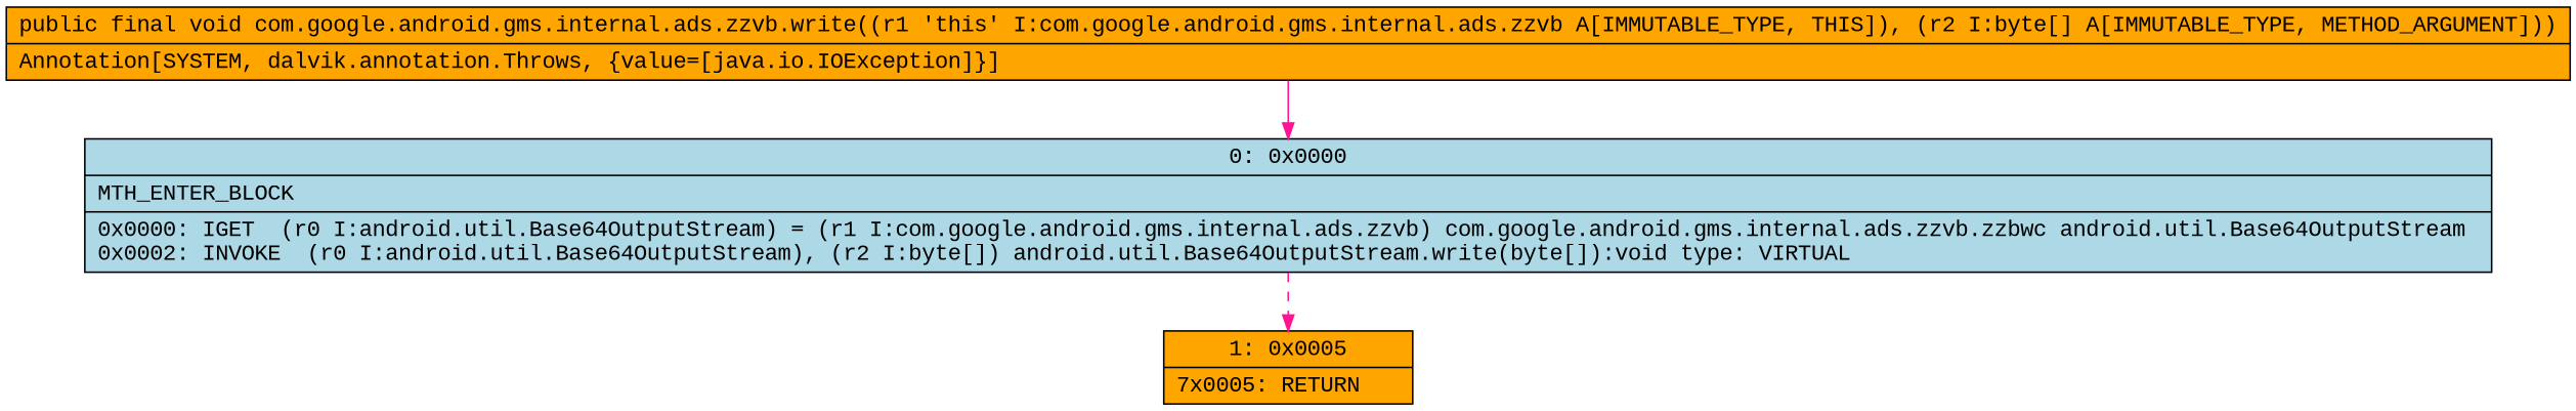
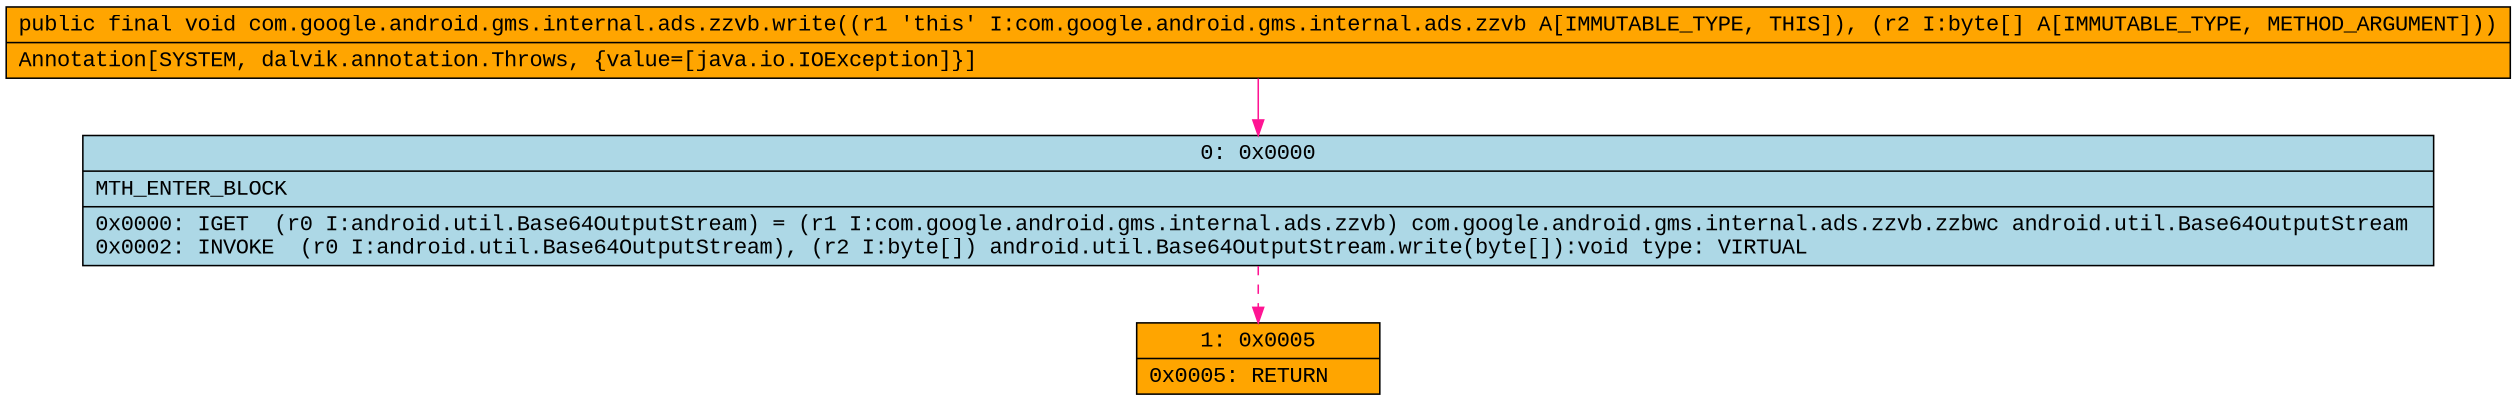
  digraph {
    fontname="Liberation Mono"
    node [shape=record style=filled fillcolor=orange fontname="Liberation Mono"]
    edge [color=deeppink fontname="Liberation Mono"]
    n1 [label="{0\:\ 0x0000|MTH_ENTER_BLOCK\l|0x0000: IGET  (r0 I:android.util.Base64OutputStream) = (r1 I:com.google.android.gms.internal.ads.zzvb) com.google.android.gms.internal.ads.zzvb.zzbwc android.util.Base64OutputStream \l0x0002: INVOKE  (r0 I:android.util.Base64OutputStream), (r2 I:byte[]) android.util.Base64OutputStream.write(byte[]):void type: VIRTUAL \l}" fillcolor=lightblue]
-   n2 [label="{1\:\ 0x0005|7x0005: RETURN   \l}"]
+   n2 [label="{1\:\ 0x0005|0x0005: RETURN   \l}"]
    n3 [label="{public final void com.google.android.gms.internal.ads.zzvb.write((r1 'this' I:com.google.android.gms.internal.ads.zzvb A[IMMUTABLE_TYPE, THIS]), (r2 I:byte[] A[IMMUTABLE_TYPE, METHOD_ARGUMENT]))  | Annotation[SYSTEM, dalvik.annotation.Throws, \{value=[java.io.IOException]\}]\l}"]
    n1 -> n2 [style=dashed]
    n3 -> n1 [style=solid]
  }
